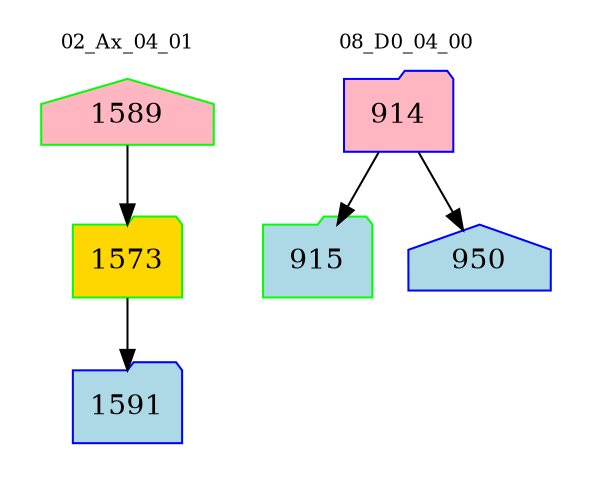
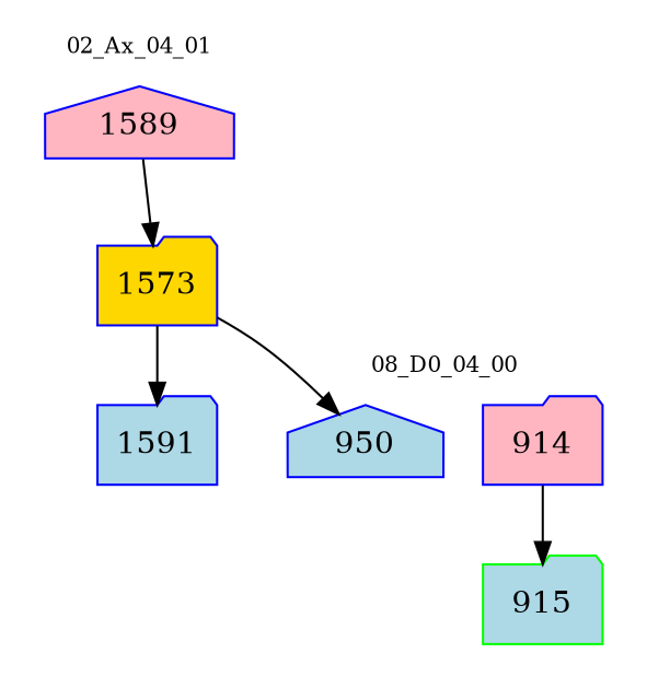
  digraph {
    node [color=blue fillcolor=lightblue shape=folder style=filled]
    edge [color=black]
-   n1 [color=green fillcolor=gold label=1573]
-   n2 [color=green fillcolor=lightpink label=1589 shape=house]
+   n1 [fillcolor=gold label=1573]
+   n2 [fillcolor=lightpink label=1589 shape=house]
    n3 [label=1591]
    n4 [fillcolor=lightpink label=914]
    n5 [color=green label=915]
    n6 [label=950 shape=house]
    subgraph cluster_1 {
      color=white
      fontsize=10
      label="02_Ax_04_01"
      n1
      n2
      n3
    }
    subgraph cluster_2 {
      color=white
      fontsize=10
      label="08_D0_04_00"
      n4
      n5
      n6
    }
    n1 -> n3
    n2 -> n1
    n4 -> n5
-   n4 -> n6
+   n1 -> n6
  }
